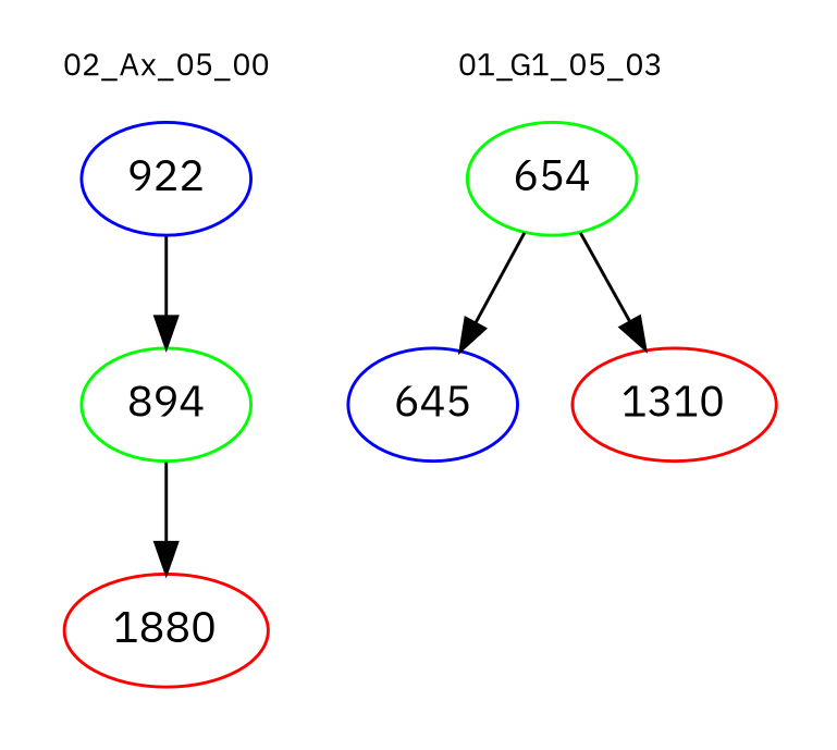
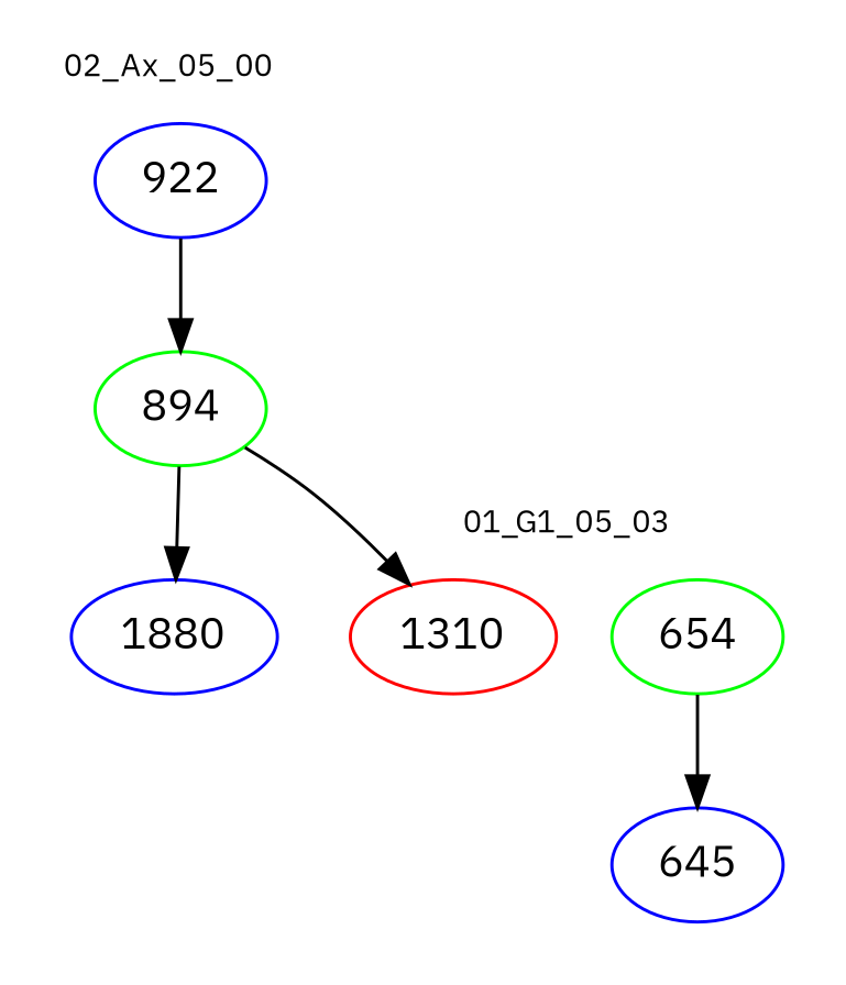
  digraph {
    fontname="IBM Plex Sans"
    node [color=green fontname="IBM Plex Sans"]
    edge [color=black fontname="IBM Plex Sans"]
    n1 [label=894]
    n2 [color=blue label=922]
-   n3 [color=red label=1880]
+   n3 [color=blue label=1880]
    n4 [label=654]
    n5 [color=blue label=645]
    n6 [color=red label=1310]
    subgraph cluster_1 {
      color=white
      fontsize=10
      label="02_Ax_05_00"
      n1
      n2
      n3
    }
    subgraph cluster_2 {
      color=white
      fontsize=10
      label="01_G1_05_03"
      n4
      n5
      n6
    }
    n1 -> n3
    n2 -> n1
    n4 -> n5
-   n4 -> n6
+   n1 -> n6
  }
